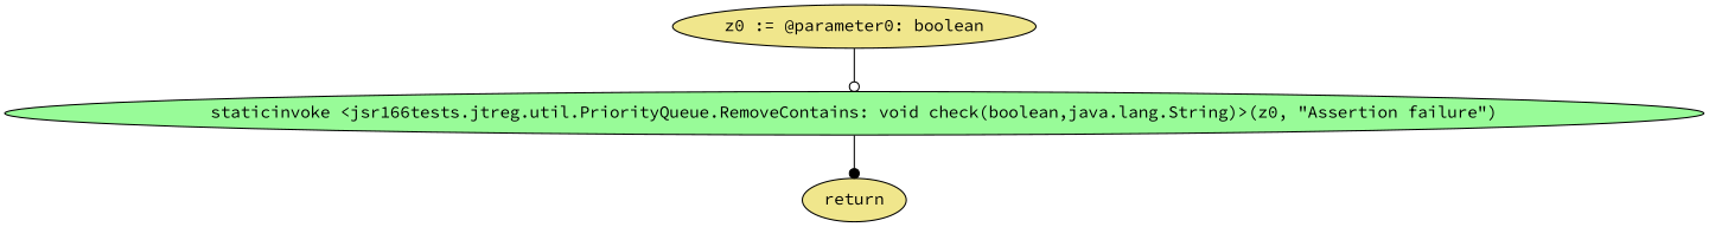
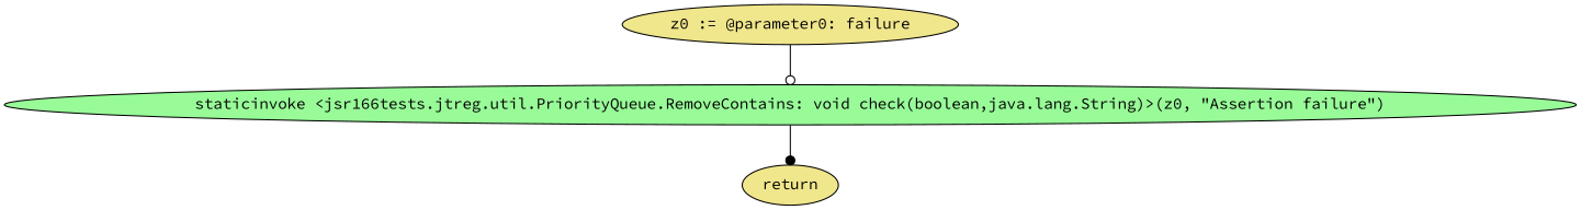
  digraph {
    fontname="Source Code Pro"
    node [style=filled fillcolor=khaki fontname="Source Code Pro"]
    edge [fontname="Source Code Pro"]
-   "z0 := @parameter0: boolean"
+   "z0 := @parameter0: boolean" [label="z0 := @parameter0: failure"]
    "staticinvoke <jsr166tests.jtreg.util.PriorityQueue.RemoveContains: void check(boolean,java.lang.String)>(z0, \"Assertion failure\")" [fillcolor=palegreen]
    return
    "z0 := @parameter0: boolean" -> "staticinvoke <jsr166tests.jtreg.util.PriorityQueue.RemoveContains: void check(boolean,java.lang.String)>(z0, \"Assertion failure\")" [arrowhead=odot]
    "staticinvoke <jsr166tests.jtreg.util.PriorityQueue.RemoveContains: void check(boolean,java.lang.String)>(z0, \"Assertion failure\")" -> return [arrowhead=dot]
  }
